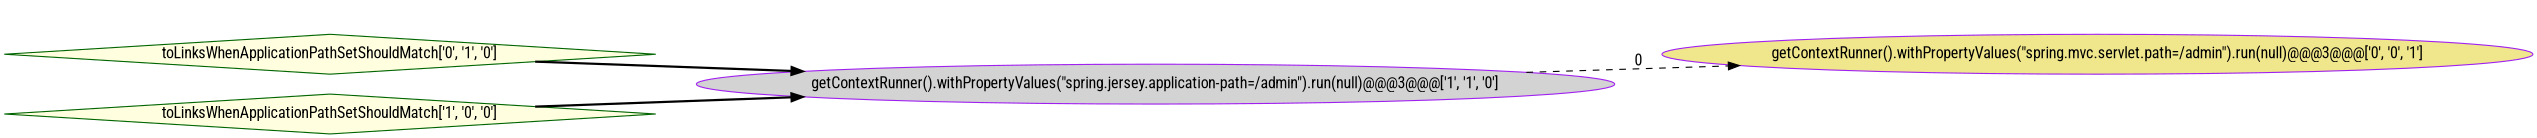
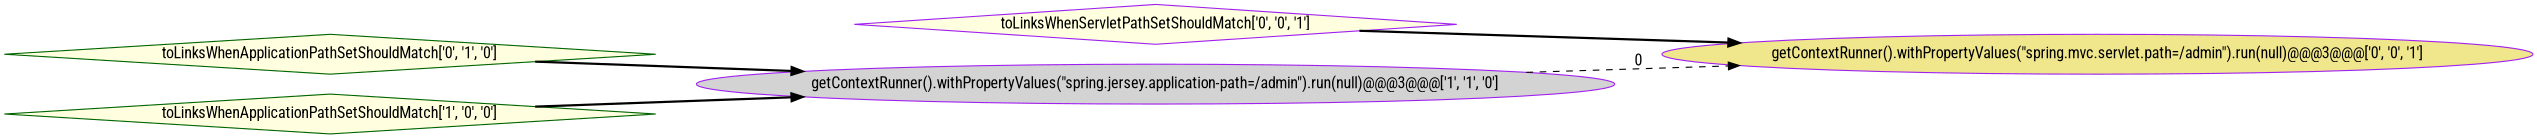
  digraph {
    rankdir=LR
    fontname="Roboto Condensed"
    node [fillcolor=lightyellow shape=diamond style=filled color=purple fontname="Roboto Condensed"]
    edge [style=bold fontname="Roboto Condensed"]
    n1 [fillcolor=lightgrey label="getContextRunner().withPropertyValues(\"spring.jersey.application-path=/admin\").run(null)@@@3@@@['1', '1', '0']" shape=ellipse]
    n2 [fillcolor=khaki label="getContextRunner().withPropertyValues(\"spring.mvc.servlet.path=/admin\").run(null)@@@3@@@['0', '0', '1']" shape=ellipse]
    n3 [label="toLinksWhenApplicationPathSetShouldMatch['0', '1', '0']" color=darkgreen]
    n4 [label="toLinksWhenApplicationPathSetShouldMatch['1', '0', '0']" color=darkgreen]
+   n5 [label="toLinksWhenServletPathSetShouldMatch['0', '0', '1']"]
    n1 -> n2 [label=0 style=dashed]
    n3 -> n1
    n4 -> n1
+   n5 -> n2
  }
